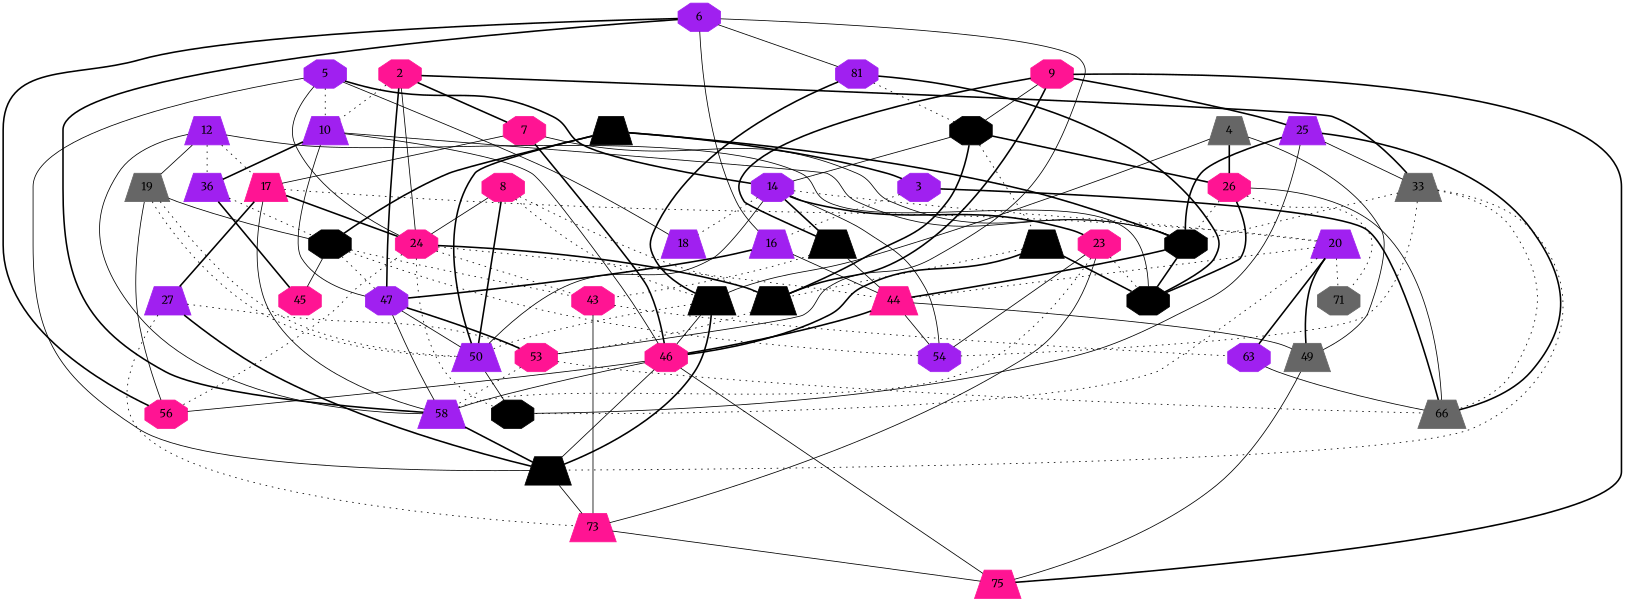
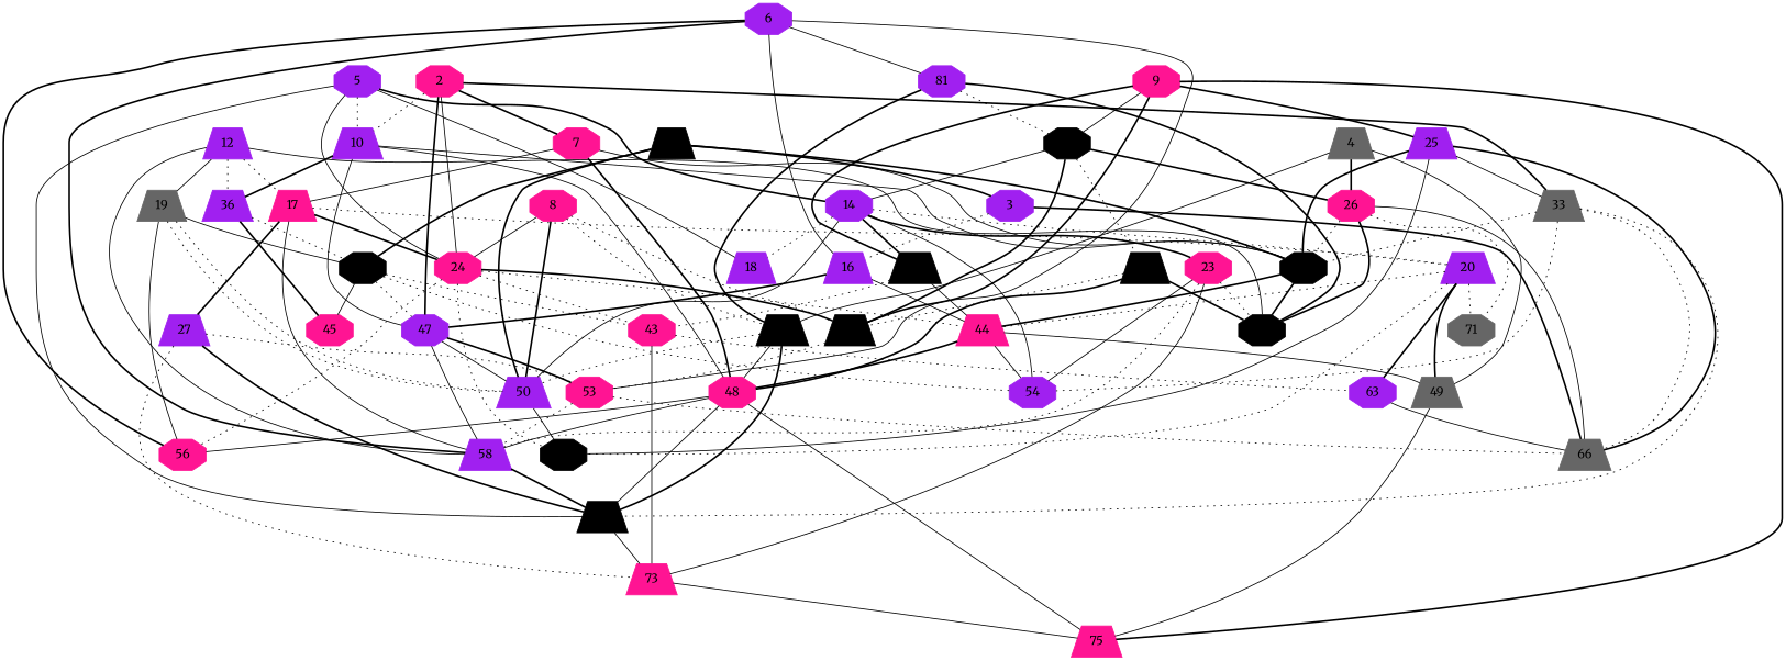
  graph {
    fontname=Merriweather
    node [color=purple fontname=Merriweather shape=octagon style=filled]
    edge [fontname=Merriweather style=solid]
    3 [super="+61"]
    16 [shape=trapezium super="+51"]
    66 [color=gray40 shape=trapezium super="+70"]
    1 [color=black shape=trapezium]
    39 [color=black super="+60"]
    40 [color=black super="+77"]
    50 [shape=trapezium super="+87"]
    47 [super="+64"]
    54
    43 [color=deeppink super="+79"]
    45 [color=deeppink]
    72 [color=black super="+75"]
    44 [color=deeppink shape=trapezium super="+80"]
    82 [color=black]
    2 [color=deeppink super="+52"]
    7 [color=deeppink]
    10 [shape=trapezium super="+42"]
    24 [color=deeppink super="+88"]
    33 [color=gray40 shape=trapezium super="+37"]
    17 [color=deeppink shape=trapezium super="+57"]
-   46 [color=deeppink super="+81"]
+   46 [color=deeppink super="+81" label=48]
    36 [shape=trapezium]
    56 [color=deeppink super="+62"]
    34 [color=black shape=trapezium super="+76"]
    59 [color=black shape=trapezium super="+67"]
    53 [color=deeppink super="+69"]
    58 [shape=trapezium super="+83"]
    26 [color=deeppink super="+65"]
    71 [color=gray40]
    4 [color=gray40 shape=trapezium]
    38 [color=black shape=trapezium super="+48"]
    49 [color=gray40 shape=trapezium super="+55"]
    n33 [color=deeppink label=75 shape=trapezium]
    5 [super="+29"]
    14 [super="+30"]
    18 [shape=trapezium]
    28 [color=black shape=trapezium]
    20 [shape=trapezium super="+22"]
    23 [color=deeppink super="+41"]
    73 [color=deeppink shape=trapezium super="+85"]
    6 [super="+78"]
    n42 [label=81 super="+21"]
    13 [color=black super="+31"]
    27 [shape=trapezium]
    8 [color=deeppink]
    9 [color=deeppink super="+68"]
    25 [shape=trapezium super="+35"]
    15 [color=black shape=trapezium super="+84"]
    12 [shape=trapezium super="+32"]
    19 [color=gray40 shape=trapezium super="+86"]
    63
    3 -- 16 [style=dotted]
    3 -- 66 [style=bold]
    16 -- 47 [style=bold weight=2]
    16 -- 44
    1 -- 3 [style=bold]
    1 -- 39 [style=bold]
    1 -- 40 [style=bold]
    1 -- 50 [style=bold]
    39 -- 47 [style=dotted]
    39 -- 54 [style=dotted]
    39 -- 43 [style=dotted]
    39 -- 45
    40 -- 72 [style=bold]
    40 -- 44 [style=bold]
    50 -- 82
    47 -- 50
    47 -- 53 [style=bold weight=2]
    47 -- 58
    43 -- 73 [weight=2]
    43 -- 63 [style=dotted]
    44 -- 54
    44 -- 46 [style=bold]
    44 -- 49
    2 -- 47 [style=bold]
    2 -- 7 [style=bold]
    2 -- 10 [style=dotted]
    2 -- 24
    2 -- 33 [style=bold]
    7 -- 40
    7 -- 17
    7 -- 46 [style=bold]
    10 -- 40
    10 -- 47
    10 -- 46
    10 -- 36 [style=bold]
    24 -- 43 [style=dotted]
    24 -- 44 [style=dotted]
    24 -- 82 [style=dotted]
    24 -- 56 [style=dotted]
    24 -- 34 [style=bold]
    33 -- 66 [style=dotted]
    33 -- 40 [style=dotted]
    33 -- 54 [style=dotted]
    33 -- 59 [style=dotted]
    17 -- 24 [style=bold]
    17 -- 58
    17 -- 20 [style=dotted]
    17 -- 27 [style=bold]
    46 -- 56
    46 -- 59
    46 -- 58
    46 -- n33
    36 -- 39 [style=dotted]
    36 -- 45 [style=bold]
    34 -- 53 [style=dotted]
    59 -- 73
    53 -- 66 [style=dotted]
    53 -- 58 [style=dotted]
    58 -- 59 [style=bold]
    26 -- 66
    26 -- 40 [style=dotted]
    26 -- 72 [style=bold]
    26 -- 71 [style=dotted]
    4 -- 26 [style=bold]
    4 -- 38
    4 -- 49
    38 -- 50 [style=dotted]
    38 -- 46
    38 -- 59 [style=bold]
    49 -- n33
    5 -- 10 [style=dotted]
    5 -- 24
    5 -- 59
    5 -- 14 [style=bold]
    5 -- 18
    14 -- 50
    14 -- 54
    14 -- 18 [style=dotted]
    14 -- 28 [style=bold]
    14 -- 20 [style=dotted]
    14 -- 23 [style=bold]
    28 -- 43 [style=dotted]
    28 -- 44
    20 -- 44 [style=dotted]
    20 -- 82 [style=dotted]
    20 -- 71 [style=dotted]
    20 -- 49 [style=bold]
    20 -- 63 [style=bold]
    23 -- 54
    23 -- 72 [style=dotted]
    23 -- 58 [style=dotted]
    23 -- 73
    73 -- n33
    6 -- 16
    6 -- 56 [style=bold]
    6 -- 53
    6 -- 58 [style=bold]
    6 -- n42
    n42 -- 72 [style=bold]
    n42 -- 38 [style=bold]
    n42 -- 13 [style=dotted]
    13 -- 34 [style=bold]
    13 -- 26 [style=bold weight=2]
    13 -- 14 [weight=2]
    13 -- 15 [style=dotted]
    27 -- 59 [style=bold]
    27 -- 53 [style=dotted]
    27 -- 73 [style=dotted]
    8 -- 50 [style=bold]
    8 -- 24
    8 -- 34 [style=dotted]
    8 -- 38 [style=dotted]
    9 -- 34 [style=bold]
    9 -- n33 [style=bold]
    9 -- 28 [style=bold]
    9 -- 13
    9 -- 25 [style=bold]
    25 -- 66 [style=bold]
    25 -- 40 [style=bold]
    25 -- 82
    25 -- 33
    15 -- 72 [style=bold]
    15 -- 46 [style=bold]
    15 -- 34 [style=dotted]
    12 -- 72
    12 -- 17 [style=dotted]
    12 -- 36 [style=dotted]
    12 -- 58
    12 -- 19
    19 -- 39
    19 -- 50 [style=dotted]
    19 -- 50 [style=dotted]
    19 -- 56
    63 -- 66
  }
